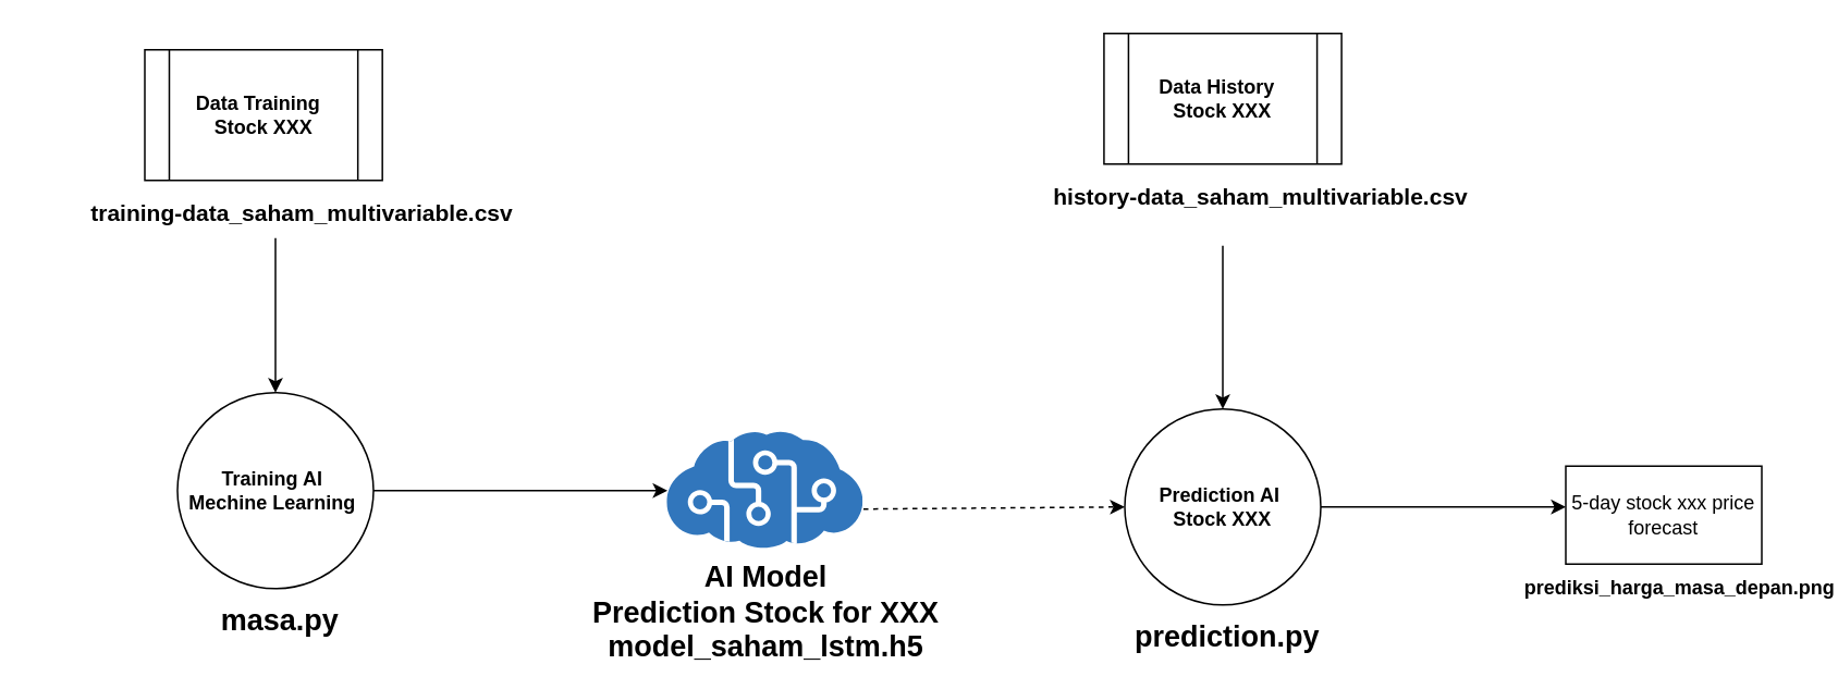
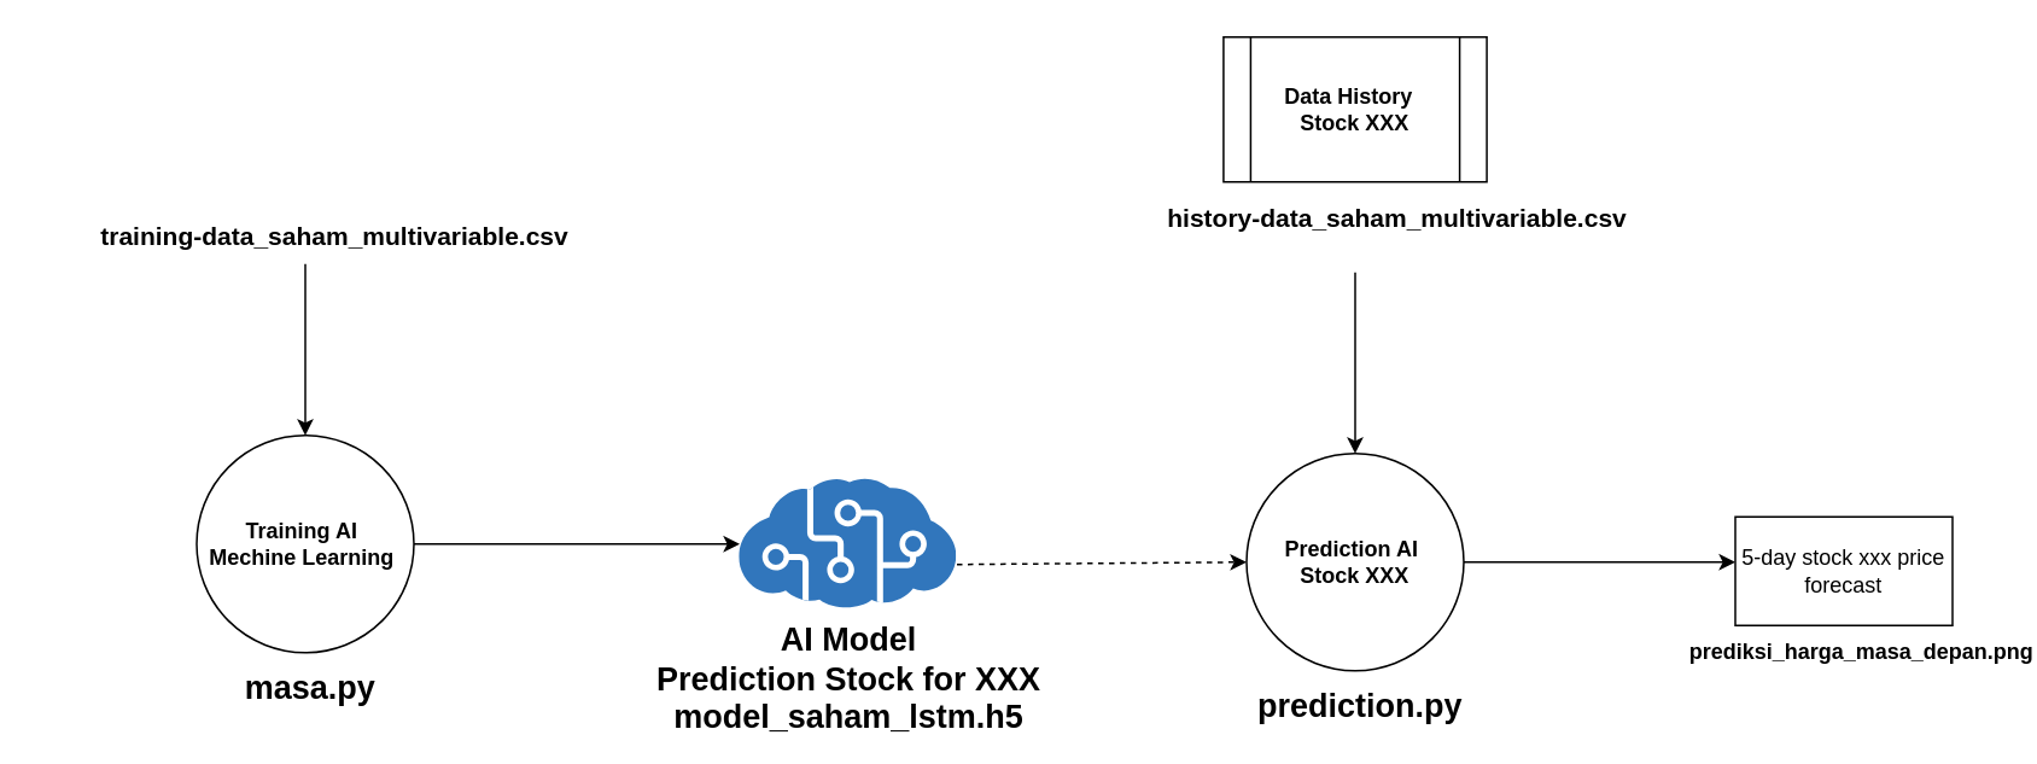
  <mxCell id="0" />
  <mxCell id="1" parent="0" />
  <mxCell id="2" value="&lt;b style=&quot;font-size: 18px&quot;&gt;AI Model &lt;/b&gt;&lt;br&gt;&lt;b style=&quot;font-size: 18px&quot;&gt;Prediction Stock for XXX&lt;/b&gt;&lt;br&gt;&lt;span style=&quot;font-size: 18px&quot;&gt;&lt;b&gt;model_saham_lstm.h5&lt;/b&gt;&lt;/span&gt;" style="aspect=fixed;html=1;points=[];align=center;image;fontSize=12;image=img/lib/mscae/Cognitive_Services.svg;" parent="1" vertex="1"><mxGeometry x="408" y="264" width="120.01" height="72" as="geometry" /></mxCell>
  <mxCell id="3" value="" style="group" vertex="1" connectable="0" parent="1"><mxGeometry x="88" y="30" width="380" height="110" as="geometry" /></mxCell>
  <mxCell id="4" value="" style="group" vertex="1" connectable="0" parent="3"><mxGeometry x="-67.28" width="327.28" height="110" as="geometry" /></mxCell>
- <mxCell id="5" value="Data Training&amp;nbsp;&amp;nbsp;&lt;br&gt;Stock XXX" style="shape=process;whiteSpace=wrap;html=1;backgroundOutline=1;fontStyle=1" vertex="1" parent="4"><mxGeometry x="67.28" width="145.45" height="80" as="geometry" /></mxCell>
  <mxCell id="6" value="&lt;b&gt;&lt;font style=&quot;font-size: 14px&quot;&gt;training-data_saham_multivariable.csv&lt;/font&gt;&lt;/b&gt;" style="text;html=1;strokeColor=none;fillColor=none;align=center;verticalAlign=middle;whiteSpace=wrap;rounded=0;" vertex="1" parent="4"><mxGeometry y="90" width="327.28" height="20" as="geometry" /></mxCell>
  <mxCell id="7" value="" style="group" vertex="1" connectable="0" parent="1"><mxGeometry x="108" y="240" width="120" height="150" as="geometry" /></mxCell>
  <mxCell id="8" value="Training AI&amp;nbsp;&lt;br&gt;Mechine Learning&amp;nbsp;&lt;br&gt;" style="ellipse;whiteSpace=wrap;html=1;aspect=fixed;fontStyle=1;direction=south;" vertex="1" parent="7"><mxGeometry width="120" height="120" as="geometry" /></mxCell>
  <mxCell id="9" value="&lt;b&gt;&lt;font style=&quot;font-size: 18px&quot;&gt;masa.py&lt;/font&gt;&lt;/b&gt;" style="text;html=1;strokeColor=none;fillColor=none;align=center;verticalAlign=middle;whiteSpace=wrap;rounded=0;" vertex="1" parent="7"><mxGeometry x="42.72" y="130" width="40" height="20" as="geometry" /></mxCell>
  <mxCell id="10" value="" style="endArrow=classic;html=1;exitX=0.45;exitY=1.267;exitDx=0;exitDy=0;exitPerimeter=0;entryX=0;entryY=0.5;entryDx=0;entryDy=0;" edge="1" parent="1" source="6" target="8"><mxGeometry width="50" height="50" relative="1" as="geometry"><mxPoint x="248" y="210" as="sourcePoint" /><mxPoint x="298" y="160" as="targetPoint" /></mxGeometry></mxCell>
  <mxCell id="11" value="" style="endArrow=classic;html=1;exitX=0.5;exitY=0;exitDx=0;exitDy=0;" edge="1" parent="1" source="8" target="2"><mxGeometry width="50" height="50" relative="1" as="geometry"><mxPoint x="338" y="230" as="sourcePoint" /><mxPoint x="388" y="180" as="targetPoint" /></mxGeometry></mxCell>
  <mxCell id="12" value="" style="group;fontStyle=0" vertex="1" connectable="0" parent="1"><mxGeometry x="688" y="250" width="120" height="150" as="geometry" /></mxCell>
  <mxCell id="13" value="Prediction AI&amp;nbsp;&lt;br&gt;Stock XXX" style="ellipse;whiteSpace=wrap;html=1;aspect=fixed;fontStyle=1;direction=south;" vertex="1" parent="12"><mxGeometry width="120" height="120" as="geometry" /></mxCell>
  <mxCell id="14" value="&lt;b&gt;&lt;font style=&quot;font-size: 18px&quot;&gt;prediction.py&lt;/font&gt;&lt;/b&gt;" style="text;html=1;strokeColor=none;fillColor=none;align=center;verticalAlign=middle;whiteSpace=wrap;rounded=0;fontStyle=0" vertex="1" parent="12"><mxGeometry x="42.72" y="130" width="40" height="20" as="geometry" /></mxCell>
  <mxCell id="15" value="" style="endArrow=classic;html=1;entryX=0.5;entryY=1;entryDx=0;entryDy=0;exitX=1;exitY=0.657;exitDx=0;exitDy=0;exitPerimeter=0;dashed=1;" edge="1" parent="1" source="2" target="13"><mxGeometry width="50" height="50" relative="1" as="geometry"><mxPoint x="588" y="310" as="sourcePoint" /><mxPoint x="638" y="260" as="targetPoint" /></mxGeometry></mxCell>
  <mxCell id="16" value="" style="group" vertex="1" connectable="0" parent="1"><mxGeometry x="608" y="20" width="327.28" height="110" as="geometry" /></mxCell>
  <mxCell id="17" value="Data History&amp;nbsp;&amp;nbsp;&lt;br&gt;Stock XXX" style="shape=process;whiteSpace=wrap;html=1;backgroundOutline=1;fontStyle=1" vertex="1" parent="16"><mxGeometry x="67.28" width="145.45" height="80" as="geometry" /></mxCell>
  <mxCell id="18" value="&lt;b&gt;&lt;font style=&quot;font-size: 14px&quot;&gt;history-data_saham_multivariable.csv&lt;/font&gt;&lt;/b&gt;" style="text;html=1;strokeColor=none;fillColor=none;align=center;verticalAlign=middle;whiteSpace=wrap;rounded=0;" vertex="1" parent="16"><mxGeometry y="90" width="327.28" height="20" as="geometry" /></mxCell>
  <mxCell id="19" value="" style="endArrow=classic;html=1;" edge="1" parent="1" target="13"><mxGeometry width="50" height="50" relative="1" as="geometry"><mxPoint x="748" y="150" as="sourcePoint" /><mxPoint x="818" y="170" as="targetPoint" /></mxGeometry></mxCell>
  <mxCell id="20" value="" style="endArrow=classic;html=1;exitX=0.5;exitY=0;exitDx=0;exitDy=0;" edge="1" parent="1" source="13"><mxGeometry width="50" height="50" relative="1" as="geometry"><mxPoint x="858" y="390" as="sourcePoint" /><mxPoint x="958" y="310" as="targetPoint" /></mxGeometry></mxCell>
  <mxCell id="21" value="5-day stock xxx price forecast" style="rounded=0;whiteSpace=wrap;html=1;" vertex="1" parent="1"><mxGeometry x="958" y="285" width="120" height="60" as="geometry" /></mxCell>
  <mxCell id="22" value="&lt;b&gt;prediksi_harga_masa_depan.png&lt;/b&gt;" style="text;html=1;strokeColor=none;fillColor=none;align=center;verticalAlign=middle;whiteSpace=wrap;rounded=0;" vertex="1" parent="1"><mxGeometry x="1008" y="350" width="40" height="20" as="geometry" /></mxCell>
